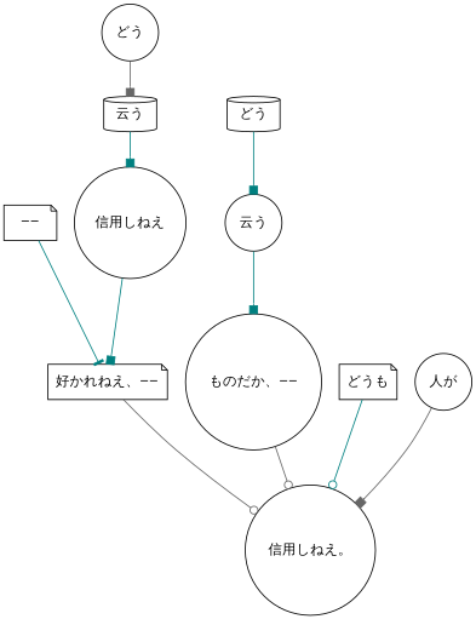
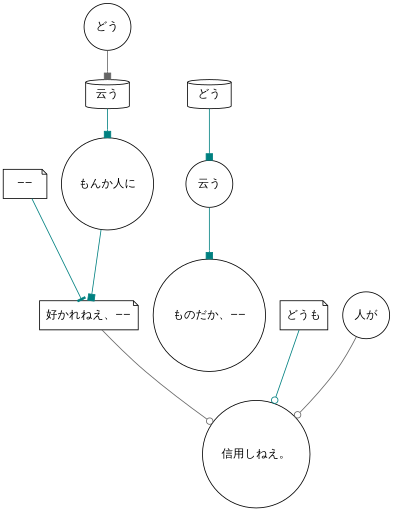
  digraph {
    fontname="Roboto Condensed"
    node [fontname="Roboto Condensed" shape=circle]
    edge [arrowhead=box color=teal fontname="Roboto Condensed"]
    n1 [label="——" shape=note]
    n2 [label="好かれねえ、——" shape=note]
    n3 [label="信用しねえ。"]
    n4 [label="どう"]
    n5 [label="云う" shape=cylinder]
-   n6 [label="信用しねえ"]
+   n6 [label="もんか人に"]
    n7 [label="ものだか、——"]
    n8 [label="どう" shape=cylinder]
    n9 [label="云う"]
    n10 [label="どうも" shape=note]
    n11 [label="人が"]
    n1 -> n2 [arrowhead=tee]
    n2 -> n3 [arrowhead=odot color=gray40]
    n4 -> n5 [color=gray40]
    n5 -> n6
    n6 -> n2
-   n7 -> n3 [arrowhead=odot color=gray40]
    n8 -> n9
    n9 -> n7
    n10 -> n3 [arrowhead=odot]
-   n11 -> n3 [color=gray40]
+   n11 -> n3 [arrowhead=odot color=gray40]
  }
